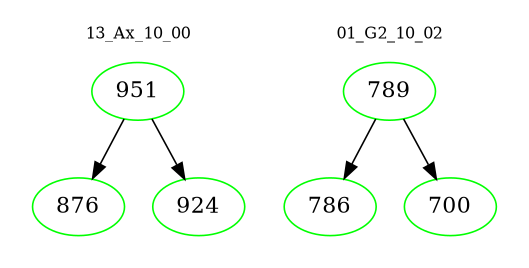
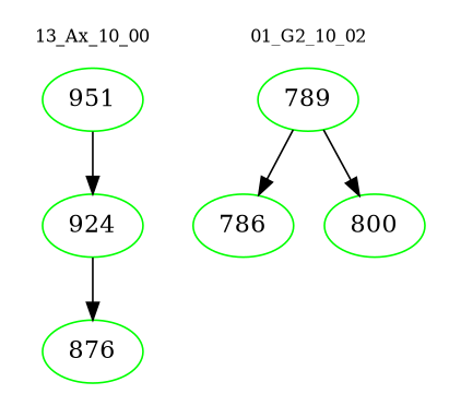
  digraph {
    node [color=green]
    edge [color=black]
    n1 [label=951]
    n2 [label=876]
    n3 [label=924]
    n4 [label=789]
    n5 [label=786]
-   n6 [label=700]
+   n6 [label=800]
    subgraph cluster_1 {
      color=white
      fontsize=10
      label="13_Ax_10_00"
      n1
      n2
      n3
    }
    subgraph cluster_2 {
      color=white
      fontsize=10
      label="01_G2_10_02"
      n4
      n5
      n6
    }
-   n1 -> n2
+   n3 -> n2
    n1 -> n3
    n4 -> n5
    n4 -> n6
  }
